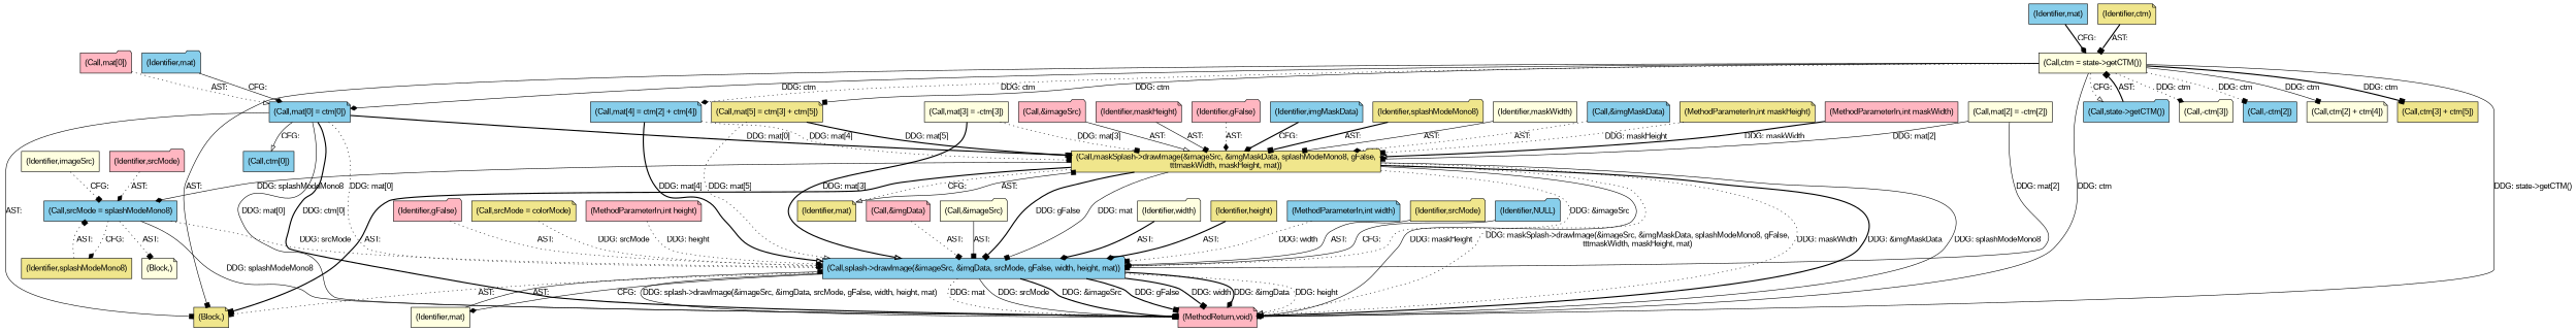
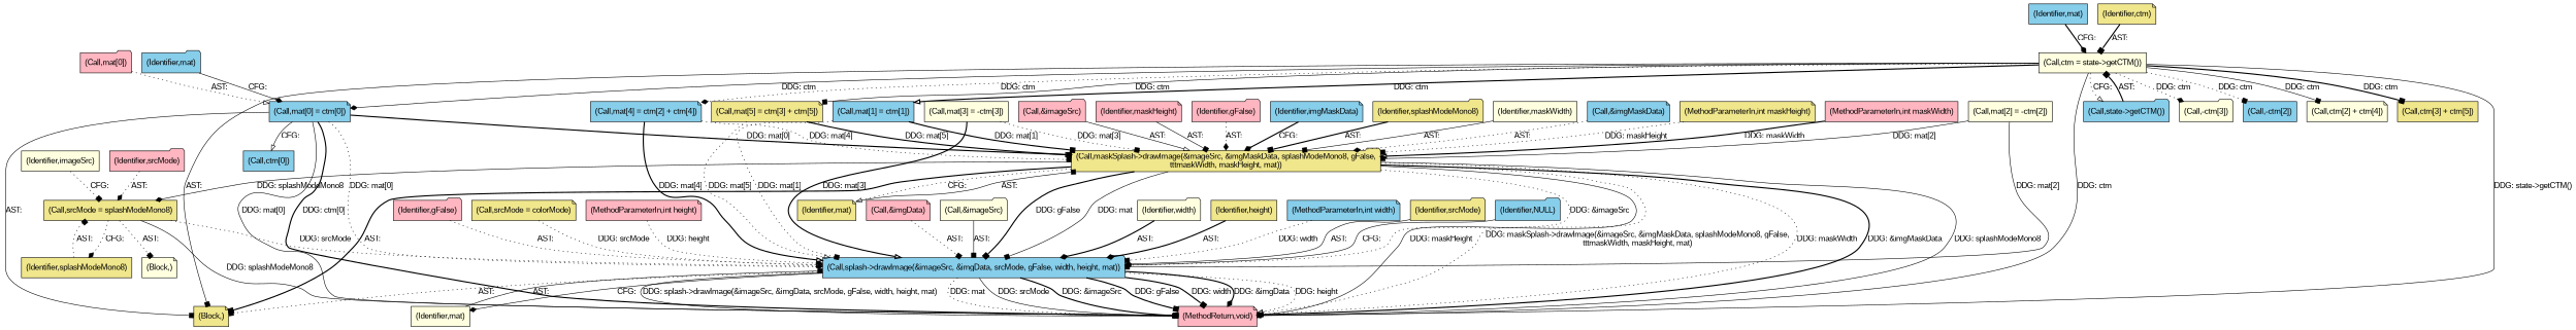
  digraph {
    fontname="Liberation Sans"
    node [fillcolor=skyblue fontname="Liberation Sans" shape=note style=filled]
    edge [arrowhead=box fontname="Liberation Sans" style=dotted]
    n1 [label="(Call,mat[0] = ctm[0])"]
    n2 [fillcolor=khaki label="(Call,maskSplash->drawImage(&imageSrc, &imgMaskData, splashModeMono8, gFalse,\n\t\t\tmaskWidth, maskHeight, mat))" shape=folder]
    n3 [label="(Call,splash->drawImage(&imageSrc, &imgData, srcMode, gFalse, width, height, mat))" shape=folder]
    n4 [fillcolor=khaki label="(Block,)"]
    n5 [label="(Call,ctm[0])" shape=box]
    n6 [fillcolor=lightpink label="(MethodReturn,void)"]
-   n7 [label="(Call,srcMode = splashModeMono8)" shape=box]
+   n7 [fillcolor=khaki label="(Call,srcMode = splashModeMono8)" shape=box]
    n8 [fillcolor=khaki label="(Identifier,mat)"]
    n9 [fillcolor=lightyellow label="(Identifier,mat)" shape=box]
    n10 [fillcolor=lightyellow label="(Call,ctm = state->getCTM())" shape=box]
    n11 [label="(Call,state->getCTM())" shape=folder]
    n12 [fillcolor=lightyellow label="(Call,-ctm[3])" shape=folder]
+   n13 [label="(Call,mat[1] = ctm[1])" shape=box]
    n14 [label="(Call,-ctm[2])" shape=box]
    n15 [label="(Call,mat[4] = ctm[2] + ctm[4])"]
    n16 [fillcolor=lightyellow label="(Call,ctm[2] + ctm[4])"]
    n17 [fillcolor=khaki label="(Call,mat[5] = ctm[3] + ctm[5])"]
    n18 [fillcolor=khaki label="(Call,ctm[3] + ctm[5])" shape=box]
    n19 [fillcolor=lightyellow label="(Block,)"]
    n20 [fillcolor=khaki label="(Identifier,splashModeMono8)" shape=box]
    n21 [label="(Identifier,imgMaskData)"]
    n22 [fillcolor=lightpink label="(Call,&imgData)"]
    n23 [fillcolor=khaki label="(Identifier,splashModeMono8)" shape=folder]
    n24 [fillcolor=lightyellow label="(Call,&imageSrc)" shape=folder]
    n25 [fillcolor=lightyellow label="(Identifier,maskWidth)" shape=box]
    n26 [fillcolor=lightyellow label="(Call,mat[3] = -ctm[3])" shape=box]
    n27 [fillcolor=lightpink label="(Call,mat[0])" shape=folder]
    n28 [fillcolor=lightyellow label="(Call,mat[2] = -ctm[2])" shape=box]
    n29 [fillcolor=lightyellow label="(Identifier,width)" shape=folder]
    n30 [fillcolor=khaki label="(Identifier,height)" shape=box]
    n31 [label="(Call,&imgMaskData)"]
    n32 [fillcolor=khaki label="(MethodParameterIn,int maskHeight)"]
    n33 [label="(MethodParameterIn,int width)"]
    n34 [fillcolor=khaki label="(Identifier,srcMode)" shape=folder]
    n35 [label="(Identifier,mat)" shape=folder]
    n36 [fillcolor=lightpink label="(MethodParameterIn,int maskWidth)" shape=box]
    n37 [label="(Identifier,NULL)" shape=folder]
    n38 [label="(Identifier,mat)" shape=box]
    n39 [fillcolor=lightpink label="(Identifier,srcMode)" shape=folder]
    n40 [fillcolor=khaki label="(Identifier,ctm)"]
    n41 [fillcolor=lightpink label="(Call,&imageSrc)" shape=folder]
    n42 [fillcolor=lightpink label="(Identifier,maskHeight)"]
    n43 [fillcolor=lightpink label="(Identifier,gFalse)" shape=folder]
    n44 [fillcolor=lightyellow label="(Identifier,imageSrc)" shape=box]
    n45 [fillcolor=lightpink label="(Identifier,gFalse)" shape=folder]
    n46 [fillcolor=khaki label="(Call,srcMode = colorMode)"]
    n47 [fillcolor=lightpink label="(MethodParameterIn,int height)"]
    n1 -> n2 [arrowhead=onormal label="DDG: mat[0]" style=bold]
    n1 -> n3 [arrowhead=diamond label="DDG: mat[0]"]
    n1 -> n4 [label="AST: " style=solid]
    n1 -> n5 [arrowhead=onormal label="CFG: " style=solid]
    n1 -> n6 [arrowhead=onormal label="DDG: mat[0]" style=solid]
    n1 -> n6 [label="DDG: ctm[0]" style=bold]
    n2 -> n3 [arrowhead=diamond label="DDG: &imageSrc"]
    n2 -> n3 [label="DDG: gFalse" style=bold]
    n2 -> n3 [label="DDG: mat" style=solid]
    n2 -> n4 [label="AST: " style=bold]
    n2 -> n6 [arrowhead=diamond label="DDG: maskHeight" style=solid]
    n2 -> n6 [arrowhead=onormal label="DDG: maskSplash->drawImage(&imageSrc, &imgMaskData, splashModeMono8, gFalse,\n\t\t\tmaskWidth, maskHeight, mat)"]
    n2 -> n6 [arrowhead=onormal label="DDG: maskWidth"]
    n2 -> n6 [arrowhead=onormal label="DDG: &imgMaskData" style=bold]
    n2 -> n6 [arrowhead=diamond label="DDG: splashModeMono8" style=solid]
    n2 -> n7 [arrowhead=diamond label="DDG: splashModeMono8" style=solid]
    n2 -> n8 [arrowhead=onormal label="CFG: "]
    n3 -> n4 [label="AST: "]
    n3 -> n6 [arrowhead=diamond label="DDG: srcMode" style=solid]
    n3 -> n6 [label="DDG: &imageSrc" style=bold]
    n3 -> n6 [label="DDG: gFalse" style=bold]
    n3 -> n6 [label="DDG: width" style=bold]
    n3 -> n6 [arrowhead=diamond label="DDG: &imgData" style=bold]
    n3 -> n6 [arrowhead=onormal label="DDG: height"]
    n3 -> n6 [arrowhead=onormal label="DDG: splash->drawImage(&imageSrc, &imgData, srcMode, gFalse, width, height, mat)" style=solid]
    n3 -> n6 [arrowhead=onormal label="DDG: mat"]
    n3 -> n9 [arrowhead=diamond label="CFG: " style=solid]
    n7 -> n3 [arrowhead=onormal label="DDG: srcMode"]
    n7 -> n6 [arrowhead=onormal label="DDG: splashModeMono8" style=solid]
    n7 -> n19 [label="AST: "]
    n7 -> n20 [arrowhead=diamond label="CFG: "]
    n8 -> n2 [label="AST: " style=solid]
    n9 -> n3 [label="AST: " style=solid]
    n10 -> n1 [arrowhead=diamond label="DDG: ctm" style=solid]
    n10 -> n4 [label="AST: " style=solid]
    n10 -> n6 [arrowhead=diamond label="DDG: ctm" style=solid]
    n10 -> n6 [label="DDG: state->getCTM()" style=solid]
    n10 -> n11 [arrowhead=onormal label="CFG: "]
    n10 -> n12 [arrowhead=diamond label="DDG: ctm"]
+   n10 -> n13 [arrowhead=onormal label="DDG: ctm" style=bold]
    n10 -> n14 [label="DDG: ctm"]
    n10 -> n15 [arrowhead=diamond label="DDG: ctm"]
    n10 -> n16 [label="DDG: ctm" style=solid]
    n10 -> n17 [label="DDG: ctm" style=solid]
    n10 -> n18 [label="DDG: ctm" style=bold]
    n11 -> n10 [label="AST: " style=bold]
+   n13 -> n2 [label="DDG: mat[1]" style=bold]
+   n13 -> n3 [label="DDG: mat[1]"]
    n15 -> n2 [label="DDG: mat[4]"]
    n15 -> n3 [arrowhead=onormal label="DDG: mat[4]" style=bold]
    n17 -> n2 [label="DDG: mat[5]" style=bold]
    n17 -> n3 [arrowhead=onormal label="DDG: mat[5]"]
    n20 -> n7 [label="AST: "]
    n21 -> n2 [arrowhead=diamond label="CFG: " style=bold]
    n22 -> n3 [label="AST: "]
    n23 -> n2 [label="AST: " style=bold]
    n24 -> n3 [label="AST: " style=solid]
    n25 -> n2 [label="AST: " style=solid]
    n26 -> n2 [label="DDG: mat[3]"]
    n26 -> n3 [arrowhead=onormal label="DDG: mat[3]" style=bold]
    n27 -> n1 [arrowhead=onormal label="AST: "]
    n28 -> n2 [label="DDG: mat[2]" style=solid]
    n28 -> n3 [label="DDG: mat[2]" style=solid]
    n29 -> n3 [arrowhead=diamond label="AST: " style=bold]
    n30 -> n3 [arrowhead=diamond label="AST: " style=bold]
    n31 -> n2 [arrowhead=diamond label="AST: "]
    n32 -> n2 [label="DDG: maskHeight"]
    n33 -> n3 [label="DDG: width"]
    n34 -> n3 [arrowhead=diamond label="AST: " style=solid]
    n35 -> n1 [arrowhead=diamond label="CFG: " style=solid]
    n36 -> n2 [arrowhead=onormal label="DDG: maskWidth" style=bold]
    n37 -> n3 [arrowhead=onormal label="CFG: " style=solid]
    n38 -> n10 [arrowhead=diamond label="CFG: " style=bold]
    n39 -> n7 [arrowhead=diamond label="AST: "]
    n40 -> n10 [label="AST: " style=bold]
    n41 -> n2 [arrowhead=onormal label="AST: " style=solid]
    n42 -> n2 [label="AST: " style=solid]
    n43 -> n2 [arrowhead=diamond label="AST: "]
    n44 -> n7 [label="CFG: "]
    n45 -> n3 [arrowhead=onormal label="AST: "]
    n46 -> n3 [arrowhead=onormal label="DDG: srcMode"]
    n47 -> n3 [arrowhead=diamond label="DDG: height"]
  }
